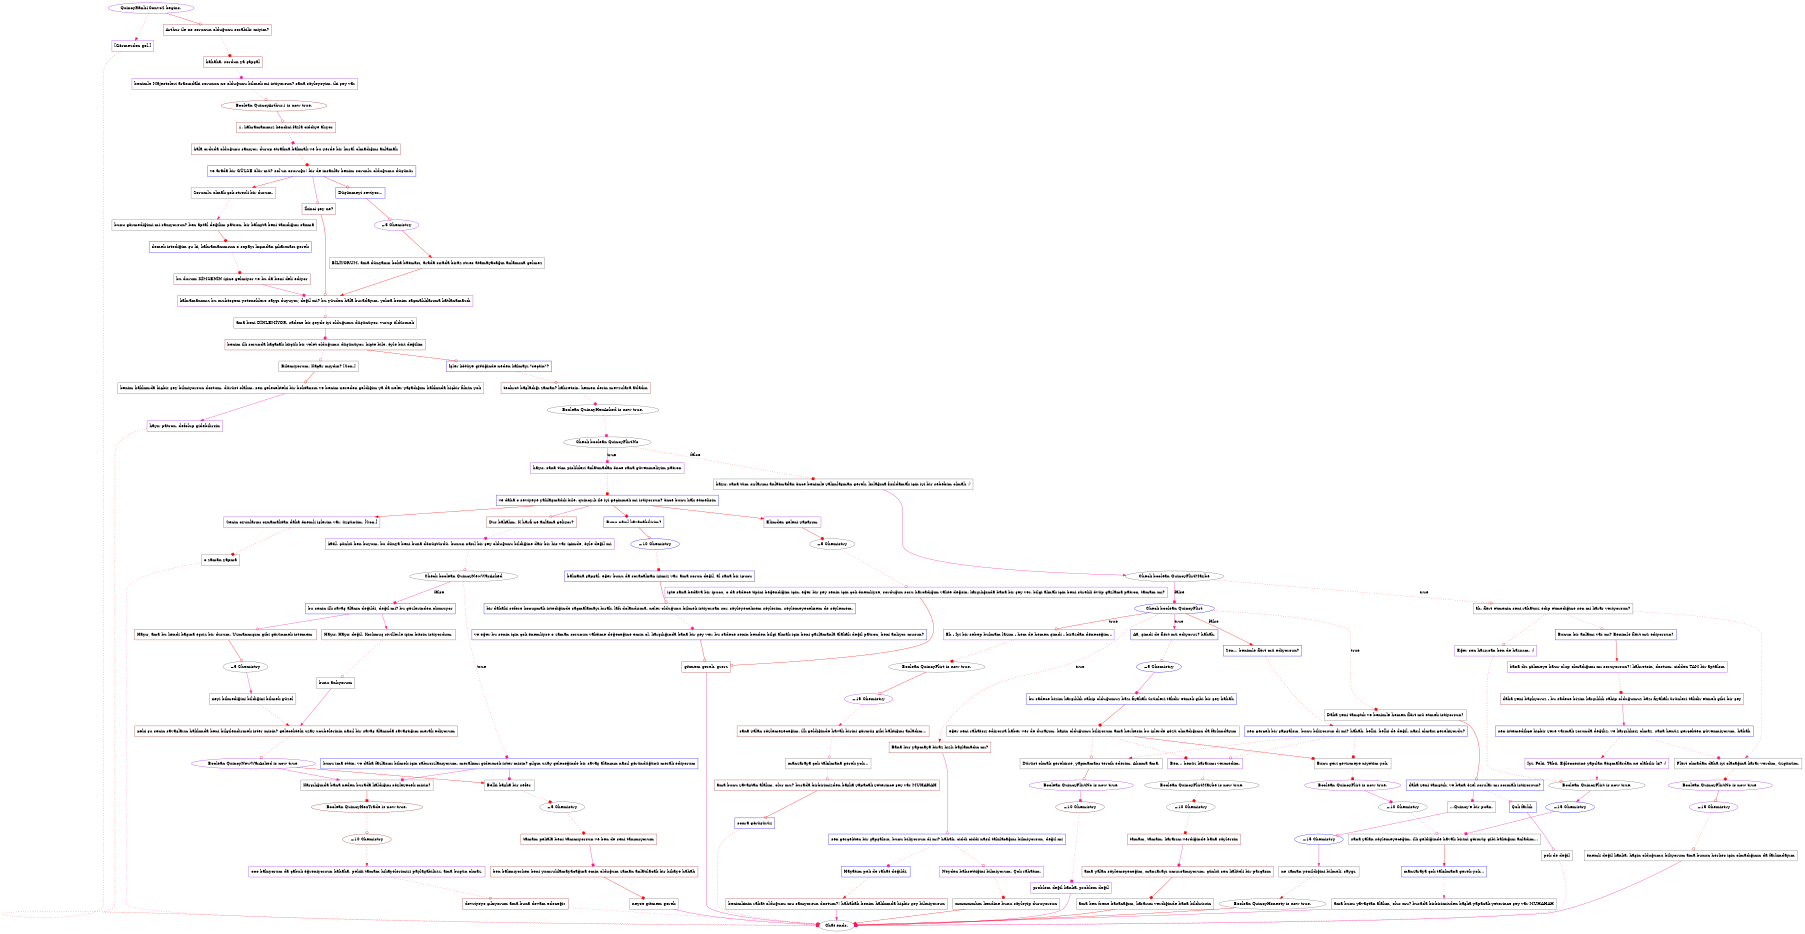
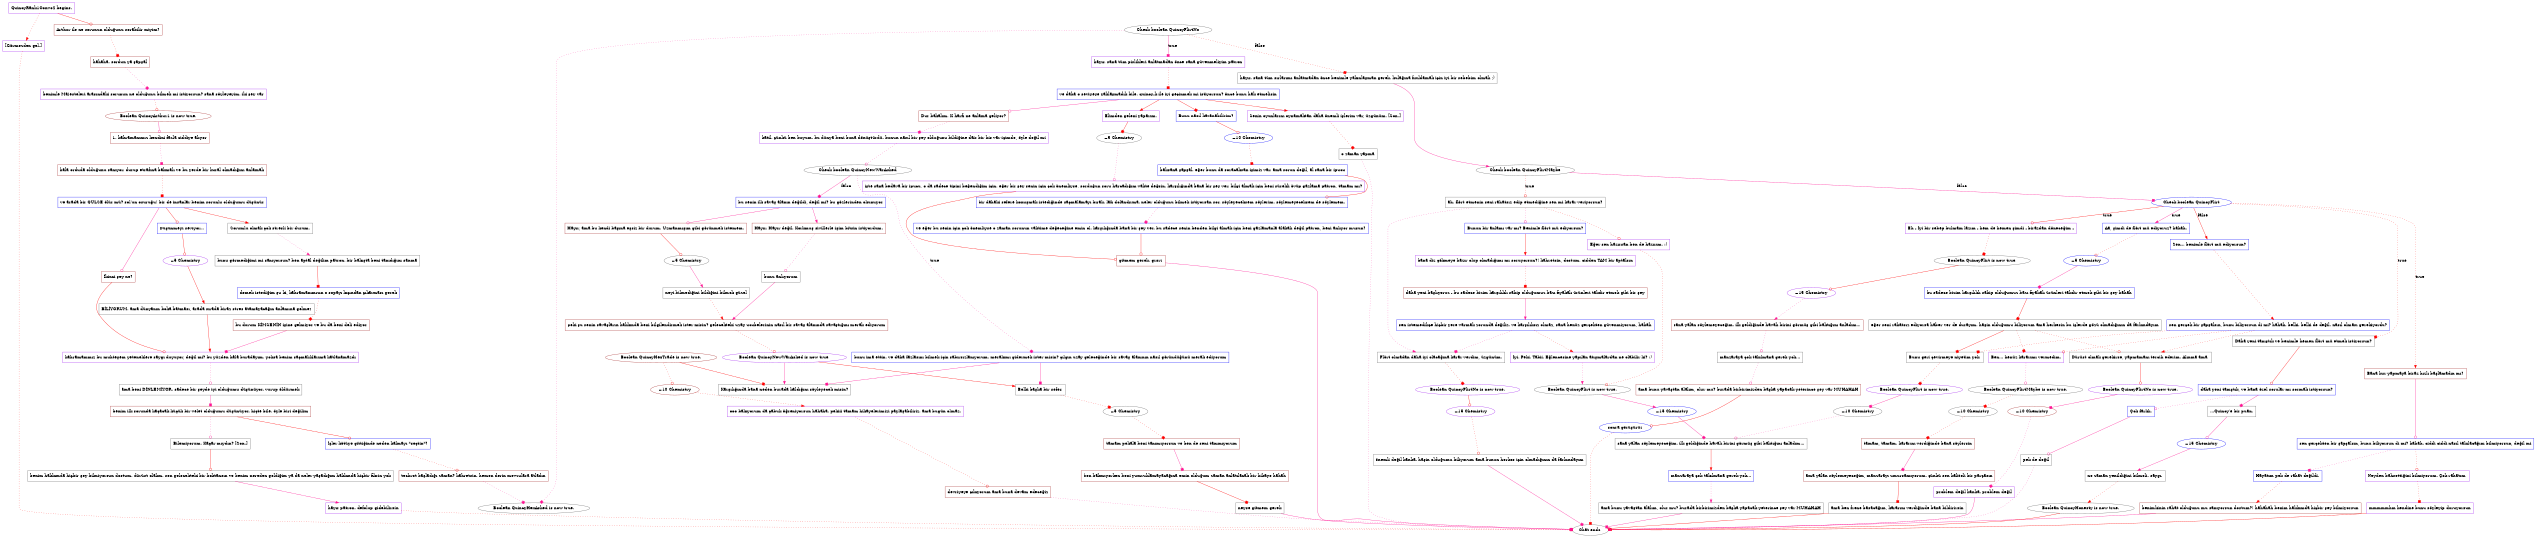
  digraph {
    node [color=gray40 shape=box]
    edge [arrowhead=box color=red style=solid]
-   "QuincyRank1Convo2 begins." [color=purple shape=""]
+   "QuincyRank1Convo2 begins." [color=purple]
    n2 [color=brown label="Arthur ile ne sorunun olduğunu sorabilir miyim?"]
    n3 [color=purple label="[Görmezden gel.]"]
    n4 [color=brown label="hahaha. sordun ya şapşal"]
    "Chat ends." [shape=""]
    n6 [color=purple label="benimle Majesteleri arasındaki sorunun ne olduğunu bilmek mi istiyorsun? sana söyleyeyim. iki şey var"]
    n7 [color=brown label="Boolean QuincyArthur1 is now true." shape=""]
    n8 [color=brown label="1. kahramanımız kendini fazla ciddiye alıyor"]
    n9 [color=brown label="hala orduda olduğunu sanıyor. durup etrafına bakmalı ve bu yerde bir kural olmadığını anlamalı"]
    n10 [color=blue label="ve arada bir GÜLSE ölür mü? sol'un osuruğu! bir de insanlar benim sorunlu olduğumu düşünür"]
    n11 [label="Sorumlu olmak çok stresli bir durum."]
    n12 [color=blue label="Düşünmeyi seviyor..."]
    n13 [color=brown label="İkinci şey ne?"]
    n14 [label="bunu görmediğimi mi sanıyorsun? ben aptal değilim patron. bir bakışta beni tanıdığını sanma"]
    n15 [color=purple label="+5 Chemistry" shape=""]
    n16 [color=purple label="kahramanımız bu muhteşem yeteneklere saygı duyuyor, değil mi? bu yüzden hâlâ buradayım. yoksa benim saçmalıklarıma katlanamazdı"]
    n17 [color=blue label="demek istediğim şu ki, kahramanımızın o sopayı kıçından çıkarması gerek"]
    n18 [label="BİLİYORUM. ama dünyanın boka batması, arada sırada biraz stres atamayacağın anlamına gelmez"]
    n19 [label="ama beni DİNLEMİYOR. sadece bir şeyde iyi olduğumu düşünüyor. vurup öldürmek"]
    n20 [color=brown label="bu durum KİMSENİN işine gelmiyor ve bu da beni deli ediyor"]
    n21 [color=brown label="benim ilk sorunda kaçacak küçük bir velet olduğumu düşünüyor. hiçte bile. öyle biri değilim"]
    n22 [color=blue label="İşler kötüye gittiğinde neden kalmayı *seçtin*?"]
    n23 [label="Bilemiyorum. Kaçar mıydın? [Son.]"]
    n24 [color=brown label="techrot başladığı zaman? kahretsin. hemen derin mevzulara atladın"]
    n25 [label="benim hakkımda hiçbir şey bilmiyorsun dostum. dürüst olalım. sen gelecekteki bir boktansın ve benim nereden geldiğim ya da neler yaşadığım hakkında hiçbir fikrin yok"]
    n26 [label="Boolean QuincyHexAsked is now true." shape=""]
    n27 [color=purple label="hayır patron. defolup gidebilirsin"]
    n28 [label="Check boolean QuincyFlirtNo" shape=""]
    n29 [color=purple label="hayır. sana tüm pislikleri anlatmadan önce sana güvenmeliyim patron"]
    n30 [label="hayır. sana tüm sırlarımı anlatmadan önce benimle yakınlaşman gerek. kulağına fısıldamak için iyi bir sebebim olmalı ;)"]
    n31 [color=blue label="ve daha o seviyeye yaklaşmadık bile. quincy-k ile iyi geçinmek mi istiyorsun? önce bunu hak etmelisin"]
    n32 [label="Check boolean QuincyFlirtMaybe" shape=""]
    n33 [color=purple label="Elimden geleni yaparım."]
    n34 [color=blue label="Bunu nasıl kazanabilirim?"]
    n35 [color=brown label="Dur bakalım. K harfi ne anlama geliyor?"]
    n36 [color=purple label="Senin oyunlarını oynamaktan daha önemli işlerim var, üzgünüm. [Son.]"]
    n37 [label="ah. flört etmenin seni rahatsız edip etmediğine sen mi karar veriyorsun?"]
    n38 [color=blue label="Check boolean QuincyFlirt" shape=""]
    n39 [label="+5 Chemistry" shape=""]
    n40 [color=blue label="+10 Chemistry" shape=""]
    n41 [color=purple label="katil. çünkü ben buyum. bu dünya beni buna dönüştürdü. bunun nasıl bir şey olduğunu bildiğine dair bir his var içimde, öyle değil mi"]
    n42 [label="o zaman yapma"]
    n43 [color=blue label="Bunun bir anlamı var mı? Benimle flört mü ediyorsun?"]
    n44 [color=purple label="Eğer sen hazırsan ben de hazırım. :)"]
    n45 [label="Flört olmadan daha iyi olacağına karar verdim, üzgünüm."]
    n46 [color=purple label="Eh - İyi bir sebep bulmam lazım - hem de hemen şimdi - birazdan döneceğim -"]
    n47 [label="Daha yeni tanıştık ve benimle hemen flört mü etmek istiyorsun?"]
    n48 [color=brown label="Bana kur yapmaya biraz hızlı başlamadın mı?"]
    n49 [color=blue label="Sen... benimle flört mü ediyorsun?"]
    n50 [color=blue label="Aa, şimdi de flört mü ediyoruz? hahah."]
    n51 [color=purple label="işte sana bedava bir ipucu, o da sadece tipini beğendiğim için. eğer bir şey senin için çok önemliyse, sorduğun soru harcadığım vakte değsin. karşılığında bana bir şey ver. bilgi almak için beni sürekli övüp gazlama patron, tamam mı?"]
    n52 [color=blue label="baksana şapşal. eğer bunu da soracaksan işimiz var. ama sorun değil, al sana bir ipucu"]
    n53 [label="Check boolean QuincyNewWarAsked" shape=""]
    n54 [color=purple label="bana diz çökmeye hazır olup olmadığımı mı soruyorsun?! kahretsin, dostum. cidden TAM bir aptalsın"]
    n55 [label="Boolean QuincyFlirt is now true." shape=""]
    n56 [color=purple label="Boolean QuincyFlirtNo is now true." shape=""]
    n57 [label="Boolean QuincyFlirt is now true." shape=""]
    n58 [color=blue label="daha yeni tanıştık, ve bana özel sorular mı sormak istiyorsun?"]
    n59 [color=blue label="sen gerçekten bir şapşalsın, bunu biliyorsun di mi? hahah. ciddi ciddi nasıl takılacağını bilmiyorsun, değil mi"]
    n60 [color=blue label="sen gerçek bir şapşalsın, bunu biliyorsun di mi? hahah. belki. belki de değil. nasıl olması gerekiyordu?"]
    n61 [color=blue label="+5 Chemistry" shape=""]
    n62 [color=brown label="gitmem gerek. grsrz"]
    n63 [color=blue label="bir dahaki sefere konuşmak istediğinde saçmalamayı bırak. lafı dolandırma. neler olduğunu bilmek istiyorsan sor. söyleyeceksem söylerim. söylemeyeceksem de söylemem."]
    n64 [color=blue label="bunu ima ettin. ve daha fazlasını bilmek için sabırsızlanıyorum. merakımı gidermek ister misin? çılgın uzay geleceğinde bir savaş alanının nasıl göründüğünü merak ediyorum"]
    n65 [color=blue label="bu senin ilk savaş alanın değildi, değil mi? bu gözlerinden okunuyor"]
    n66 [color=brown label="daha yeni başlıyoruz - bu sadece bizim karşılıklı sahip olduğumuz bazı fiyakalı ürünleri takdir etmek gibi bir şey"]
    n67 [color=blue label="+15 Chemistry" shape=""]
    n68 [color=purple label="+15 Chemistry" shape=""]
    n69 [color=purple label="+15 Chemistry" shape=""]
    n70 [label="...Quincy'e bir puan."]
    n71 [color=blue label="Çok farklı."]
    n72 [color=blue label="Hayatım pek de rahat değildi."]
    n73 [color=purple label="Neyden bahsettiğini bilmiyorum. Çok rahatım."]
    n74 [label="Bunu geri çevirmeye niyetim yok."]
    n75 [color=purple label="Ben... henüz kararımı vermedim."]
    n76 [label="Dürüst olmak gerekirse, yapmamanı tercih ederim. Alınma ama."]
    n77 [color=blue label="bu sadece bizim karşılıklı sahip olduğumuz bazı fiyakalı ürünleri takdir etmek gibi bir şey hahah"]
    n78 [color=blue label="ve eğer bu senin için çok önemliyse o zaman sorunun vaktime değeceğine emin ol. karşılığında bana bir şey ver. bu sadece senin benden bilgi almak için beni gazlamanla alakalı değil patron, beni anlıyor musun?"]
    n79 [label="Karşılığında bana neden burada kaldığını söyleyecek misin?"]
    n80 [label="Belki başka bir sefer."]
    n81 [color=brown label="Hayır. Hayır değil. Korkmuş sivillerle işim bitsin istiyordum."]
    n82 [color=brown label="Hayır, ama bu kendi başına eşsiz bir durum. Uzmanmışım gibi görünmek istemem."]
    n83 [color=blue label="sen istemedikçe hiçbir yere varmak zorunda değiliz. ve karşılıksız olmaz, sana henüz gerçekten güvenmiyorum, hahah"]
    n84 [label="sana yalan söylemeyeceğim. ilk geldiğinde havalı birini görmüş gibi baktığını anladım..."]
    n85 [label="önemli değil kanka. haşin olduğumu biliyorum ama bunun herkes için olmadığının da farkındayım"]
    n86 [color=brown label="sana yalan söylemeyeceğim. ilk geldiğinde havalı birini görmüş gibi baktığını anladım..."]
    n87 [color=blue label="+15 Chemistry" shape=""]
    n88 [label="pek de değil"]
    n89 [color=brown label="benimkinin rahat olduğunu mu sanıyorsun dostum?! hahahah benim hakkımda hiçbir şey bilmiyorsun"]
-   n90 [label="mmmmmhm kendine bunu söyleyip duruyorsun"]
+   n90 [color=purple label="mmmmmhm kendine bunu söyleyip duruyorsun"]
    n91 [color=purple label="Boolean QuincyFlirt is now true." shape=""]
    n92 [label="Boolean QuincyFlirtMaybe is now true." shape=""]
    n93 [color=purple label="Boolean QuincyFlirtNo is now true." shape=""]
    n94 [label="eğer seni rahatsız ediyorsa haber ver de durayım. haşin olduğumu biliyorum ama herkesin bu işlerde gözü olmadığının da farkındayım"]
    n95 [color=brown label="Boolean QuincyHexTrade is now true." shape=""]
    n96 [label="+5 Chemistry" shape=""]
    n97 [label="bunu anlıyorum"]
    n98 [label="+5 Chemistry" shape=""]
    n99 [color=purple label="İyi. Peki. Tabii. Eğlencesine yapılan atışmalardan ne olabilir ki? :)"]
    n100 [color=blue label="manzaraya çok takılmana gerek yok..."]
    n101 [label="manzaraya çok takılmana gerek yok..."]
    n102 [label="ne zaman yenildiğini bilmeli. saygı."]
    n103 [label="+10 Chemistry" shape=""]
    n104 [label="+10 Chemistry" shape=""]
    n105 [color=brown label="+10 Chemistry" shape=""]
    n106 [color=brown label="+10 Chemistry" shape=""]
    n107 [color=brown label="tamam pekala beni tanımıyorsun ve ben de seni tanımıyorum"]
    n108 [color=brown label="peki şu senin savaşların hakkında beni bilgilendirmek ister misin? gelecekteki uzay ucubelerinin nasıl bir savaş alanında savaştığını merak ediyorum"]
    n109 [label="neyi bilmediğini bildiğini bilmek güzel"]
    n110 [label="ama bunu yavaştan alalım, olur mu? burada birbirimizden başka yapacak yeterince şey var MUHAHAH"]
    n111 [color=brown label="ama bunu yavaştan alalım, olur mu? burada birbirimizden başka yapacak yeterince şey var MUHAHAH"]
    n112 [label="Boolean QuincyHonesty is now true." shape=""]
    n113 [color=brown label="tamam, tamam. kararını verdiğinde bana söylersin"]
    n114 [color=purple label="problem değil kanka. problem değil"]
    n115 [color=purple label="ooo bakıyorum da çabuk öğreniyorsun hahaha. pekiii tamam hikayelerimizi paylaşabiliriz. ama bugün olmaz."]
    n116 [color=brown label="ben bakmıyorken beni yumruklamayacağına emin olduğum zaman anlatılacak bir hikaye hahah"]
    n117 [color=purple label="Boolean QuincyNewWarAsked is now true." shape=""]
-   n118 [color=blue label="sonra görüşürüz"]
+   n118 [color=blue label="sonra görüşürüz" shape=ellipse]
    n119 [color=brown label="ama yalan söylemeyeceğim, manzarayı umursamıyorum. çünkü sen kaliteli bir parçasın"]
    n120 [color=brown label="devriyeye çıkıyorum ama buna devam edeceğiz"]
    n121 [label="neyse gitmem gerek"]
    n122 [label="ama ben frene basacağım, kararını verdiğinde bana bildirirsin"]
    "QuincyRank1Convo2 begins." -> n2 [arrowhead=odot]
    "QuincyRank1Convo2 begins." -> n3 [arrowhead=normal style=dotted]
    n2 -> n4 [style=dotted]
    n3 -> "Chat ends." [style=dotted]
    n4 -> n6 [color=deeppink style=dotted]
    n6 -> n7 [arrowhead=odot style=dotted]
    n7 -> n8 [arrowhead=odot color=deeppink]
    n8 -> n9 [color=deeppink style=dotted]
    n9 -> n10 [style=dotted]
    n10 -> n11 [arrowhead=normal]
    n10 -> n12 [arrowhead=odot]
    n10 -> n13 [arrowhead=odot color=deeppink]
    n11 -> n14 [arrowhead=normal color=deeppink style=dotted]
    n12 -> n15 [arrowhead=odot]
    n13 -> n16 [arrowhead=odot]
    n14 -> n17
    n15 -> n18 [arrowhead=normal]
    n16 -> n19 [arrowhead=odot color=deeppink style=dotted]
    n17 -> n20 [style=dotted]
    n18 -> n16 [arrowhead=normal]
    n19 -> n21 [color=deeppink]
    n20 -> n16 [color=deeppink]
    n21 -> n22 [arrowhead=odot]
    n21 -> n23 [arrowhead=odot color=deeppink style=dotted]
    n22 -> n24 [arrowhead=odot style=dotted]
    n23 -> n25 [arrowhead=odot]
    n24 -> n26 [color=deeppink style=dotted]
    n25 -> n27 [arrowhead=normal color=deeppink]
-   n26 -> n28 [color=deeppink style=dotted]
+   n28 -> n26 [color=deeppink style=dotted]
    n27 -> "Chat ends." [style=dotted]
    n28 -> n29 [color=deeppink label=true]
    n28 -> n30 [label=false style=dotted]
    n29 -> n31 [style=dotted]
    n30 -> n32 [arrowhead=normal color=deeppink]
    n31 -> n33 [arrowhead=normal]
    n31 -> n34
    n31 -> n35 [arrowhead=odot color=deeppink]
    n31 -> n36 [arrowhead=normal]
    n32 -> n37 [arrowhead=odot label=true style=dotted]
    n32 -> n38 [color=deeppink label=false]
    n33 -> n39
    n34 -> n40 [arrowhead=odot]
    n35 -> n41 [color=deeppink style=dotted]
    n36 -> n42 [style=dotted]
    n37 -> n43 [arrowhead=odot color=deeppink style=dotted]
    n37 -> n44 [arrowhead=odot style=dotted]
    n37 -> n45 [arrowhead=normal color=deeppink style=dotted]
    n38 -> n46 [arrowhead=odot label=true]
    n38 -> n47 [label=true style=dotted]
    n38 -> n48 [arrowhead=normal label=true style=dotted]
    n38 -> n49 [arrowhead=normal label=false]
    n38 -> n50 [arrowhead=normal color=deeppink label=true]
    n39 -> n51 [arrowhead=odot color=deeppink style=dotted]
    n40 -> n52 [style=dotted]
    n41 -> n53 [arrowhead=odot color=deeppink style=dotted]
    n42 -> "Chat ends." [arrowhead=odot color=deeppink style=dotted]
    n43 -> n54 [arrowhead=normal]
    n44 -> n55 [arrowhead=odot style=dotted]
    n45 -> n56 [style=dotted]
    n46 -> n57 [style=dotted]
    n47 -> n58 [arrowhead=odot]
    n48 -> n59 [arrowhead=odot color=deeppink]
    n49 -> n60 [arrowhead=normal style=dotted]
    n50 -> n61 [arrowhead=odot style=dotted]
    n51 -> n62 [arrowhead=odot]
    n52 -> n63 [arrowhead=odot]
    n53 -> n64 [color=deeppink label=true style=dotted]
    n53 -> n65 [color=deeppink label=false]
    n54 -> n66 [style=dotted]
    n55 -> n67 [arrowhead=normal color=deeppink]
    n56 -> n68 [arrowhead=odot]
    n57 -> n69 [arrowhead=odot]
    n58 -> n70 [color=deeppink]
    n58 -> n71 [arrowhead=odot color=deeppink style=dotted]
    n59 -> n72 [color=deeppink style=dotted]
    n59 -> n73 [arrowhead=odot style=dotted]
    n60 -> n74 [style=dotted]
    n60 -> n75 [arrowhead=odot style=dotted]
    n60 -> n76 [arrowhead=normal style=dotted]
    n61 -> n77 [color=deeppink]
    n62 -> "Chat ends." [color=deeppink]
    n63 -> n78 [color=deeppink style=dotted]
    n64 -> n79 [color=deeppink]
    n64 -> n80 [color=deeppink]
    n65 -> n81 [arrowhead=normal color=deeppink]
    n65 -> n82 [arrowhead=odot color=deeppink]
    n66 -> n83 [arrowhead=normal color=deeppink]
    n67 -> n84 [color=deeppink]
    n68 -> n85 [arrowhead=odot style=dotted]
    n69 -> n86 [arrowhead=normal color=deeppink style=dotted]
    n70 -> n87 [arrowhead=odot color=deeppink]
    n71 -> n88 [arrowhead=odot color=deeppink]
    n72 -> n89 [arrowhead=normal style=dotted]
    n73 -> n90 [style=dotted]
    n74 -> n91 [style=dotted]
    n75 -> n92 [arrowhead=odot color=deeppink style=dotted]
    n76 -> n93 [arrowhead=odot]
    n77 -> n94
    n78 -> n62 [arrowhead=odot]
-   n79 -> n95
+   n95 -> n79
    n80 -> n96 [style=dotted]
    n81 -> n97 [arrowhead=odot color=deeppink style=dotted]
    n82 -> n98 [arrowhead=odot]
    n83 -> n45 [color=deeppink style=dotted]
    n83 -> n99 [arrowhead=normal style=dotted]
    n84 -> n100 [arrowhead=normal]
    n85 -> "Chat ends." [color=deeppink]
    n86 -> n101 [arrowhead=odot color=deeppink style=dotted]
    n87 -> n102 [arrowhead=normal color=deeppink]
    n88 -> "Chat ends." [color=deeppink style=dotted]
    n89 -> "Chat ends." [arrowhead=normal color=deeppink]
    n90 -> "Chat ends." [arrowhead=normal]
    n91 -> n103 [color=deeppink]
    n92 -> n104 [style=dotted]
    n93 -> n105 [color=deeppink]
    n94 -> n74
    n94 -> n75 [style=dotted]
    n94 -> n76 [arrowhead=odot style=dotted]
    n95 -> n106 [arrowhead=odot style=dotted]
    n96 -> n107 [style=dotted]
    n97 -> n108 [arrowhead=normal color=deeppink]
    n98 -> n109 [arrowhead=normal color=deeppink]
    n99 -> n55 [arrowhead=normal color=deeppink style=dotted]
    n100 -> n110 [arrowhead=normal color=deeppink style=dotted]
    n101 -> n111 [arrowhead=odot color=deeppink style=dotted]
    n102 -> n112 [arrowhead=normal style=dotted]
    n103 -> n84 [arrowhead=odot color=deeppink style=dotted]
    n104 -> n113 [style=dotted]
    n105 -> n114 [color=deeppink style=dotted]
    n106 -> n115 [arrowhead=normal style=dotted]
    n107 -> n116 [color=deeppink]
    n108 -> n117 [arrowhead=odot style=dotted]
    n109 -> n108 [arrowhead=normal style=dotted]
    n110 -> "Chat ends." [color=deeppink]
    n111 -> n118 [arrowhead=odot]
    n112 -> "Chat ends."
    n113 -> n119 [color=deeppink]
    n114 -> "Chat ends." [color=deeppink]
    n115 -> n120 [arrowhead=odot style=dotted]
    n116 -> n121
    n117 -> n79 [arrowhead=normal color=deeppink]
    n117 -> n80 [arrowhead=normal]
    n118 -> "Chat ends." [style=dotted]
    n119 -> n122
    n120 -> "Chat ends." [arrowhead=odot color=deeppink style=dotted]
    n121 -> "Chat ends." [color=deeppink]
    n122 -> "Chat ends." [arrowhead=odot]
  }
